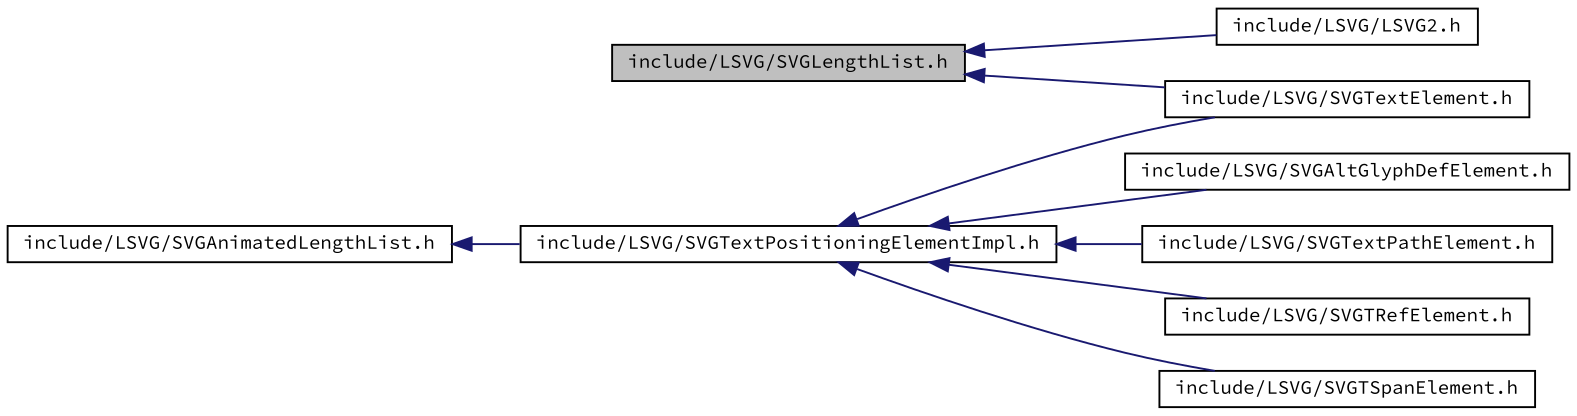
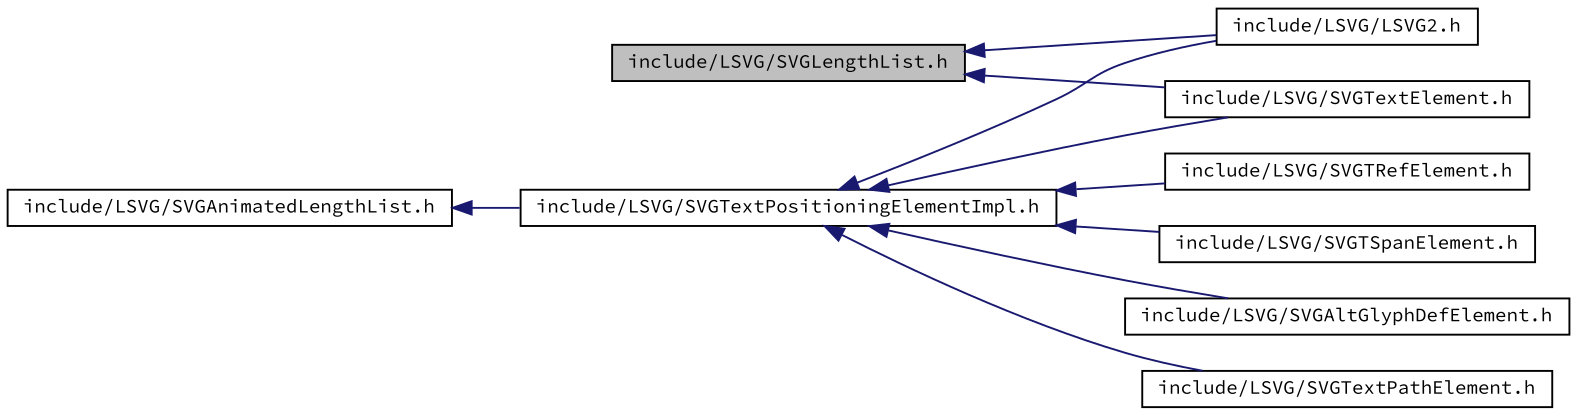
  digraph {
    fontname="Source Code Pro"
    rankdir=LR
    node [color=black fillcolor=white fontname="Source Code Pro" fontsize=10 shape=record style=filled]
    edge [color=midnightblue dir=back fontname="Source Code Pro" fontsize=10 labelfontname=Helvetica labelfontsize=10 style=solid]
    n1 [fillcolor=grey75 fontcolor=black height=0.2 label="include/LSVG/SVGLengthList.h" width=0.4]
    n2 [height=0.2 label="include/LSVG/LSVG2.h" width=0.4]
    n3 [height=0.2 label="include/LSVG/SVGTextElement.h" width=0.4]
    n4 [height=0.2 label="include/LSVG/SVGAnimatedLengthList.h" width=0.4]
    n5 [height=0.2 label="include/LSVG/SVGTextPositioningElementImpl.h" width=0.4]
    n6 [height=0.2 label="include/LSVG/SVGAltGlyphDefElement.h" width=0.4]
    n7 [height=0.2 label="include/LSVG/SVGTextPathElement.h" width=0.4]
    n8 [height=0.2 label="include/LSVG/SVGTRefElement.h" width=0.4]
    n9 [height=0.2 label="include/LSVG/SVGTSpanElement.h" width=0.4]
    n1 -> n2
    n1 -> n3
    n4 -> n5
+   n5 -> n2
    n5 -> n3
    n5 -> n6
    n5 -> n7
    n5 -> n8
    n5 -> n9
  }
